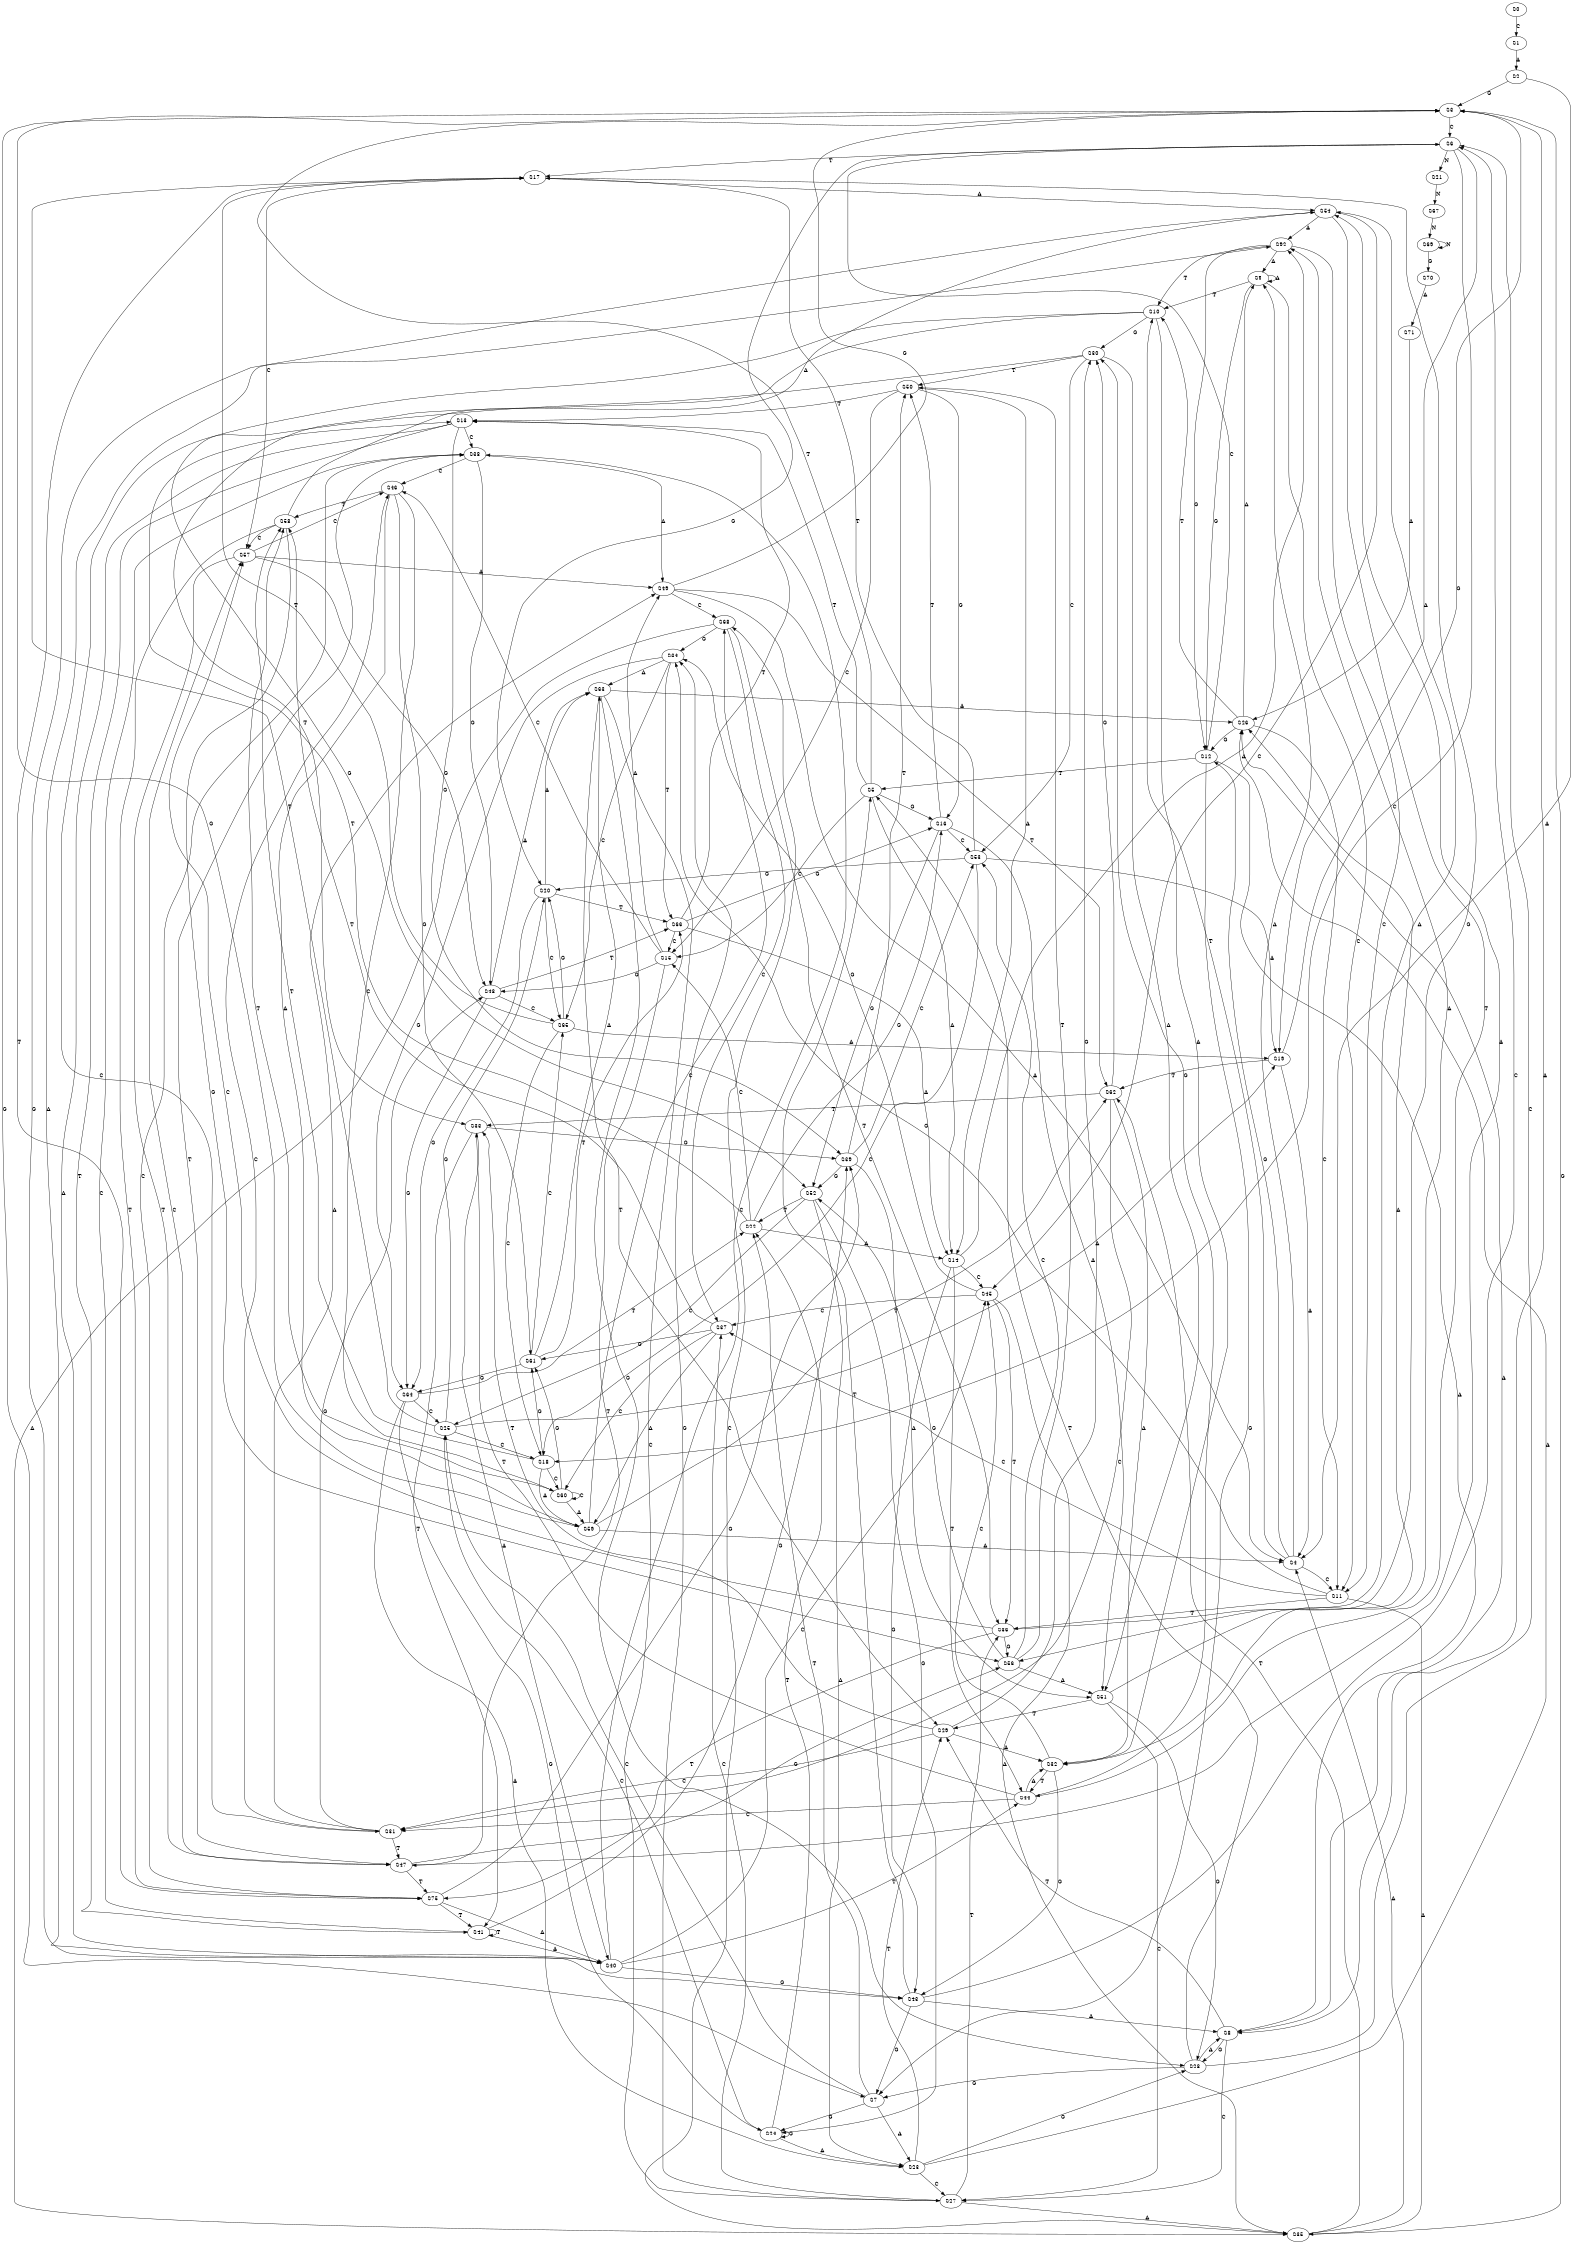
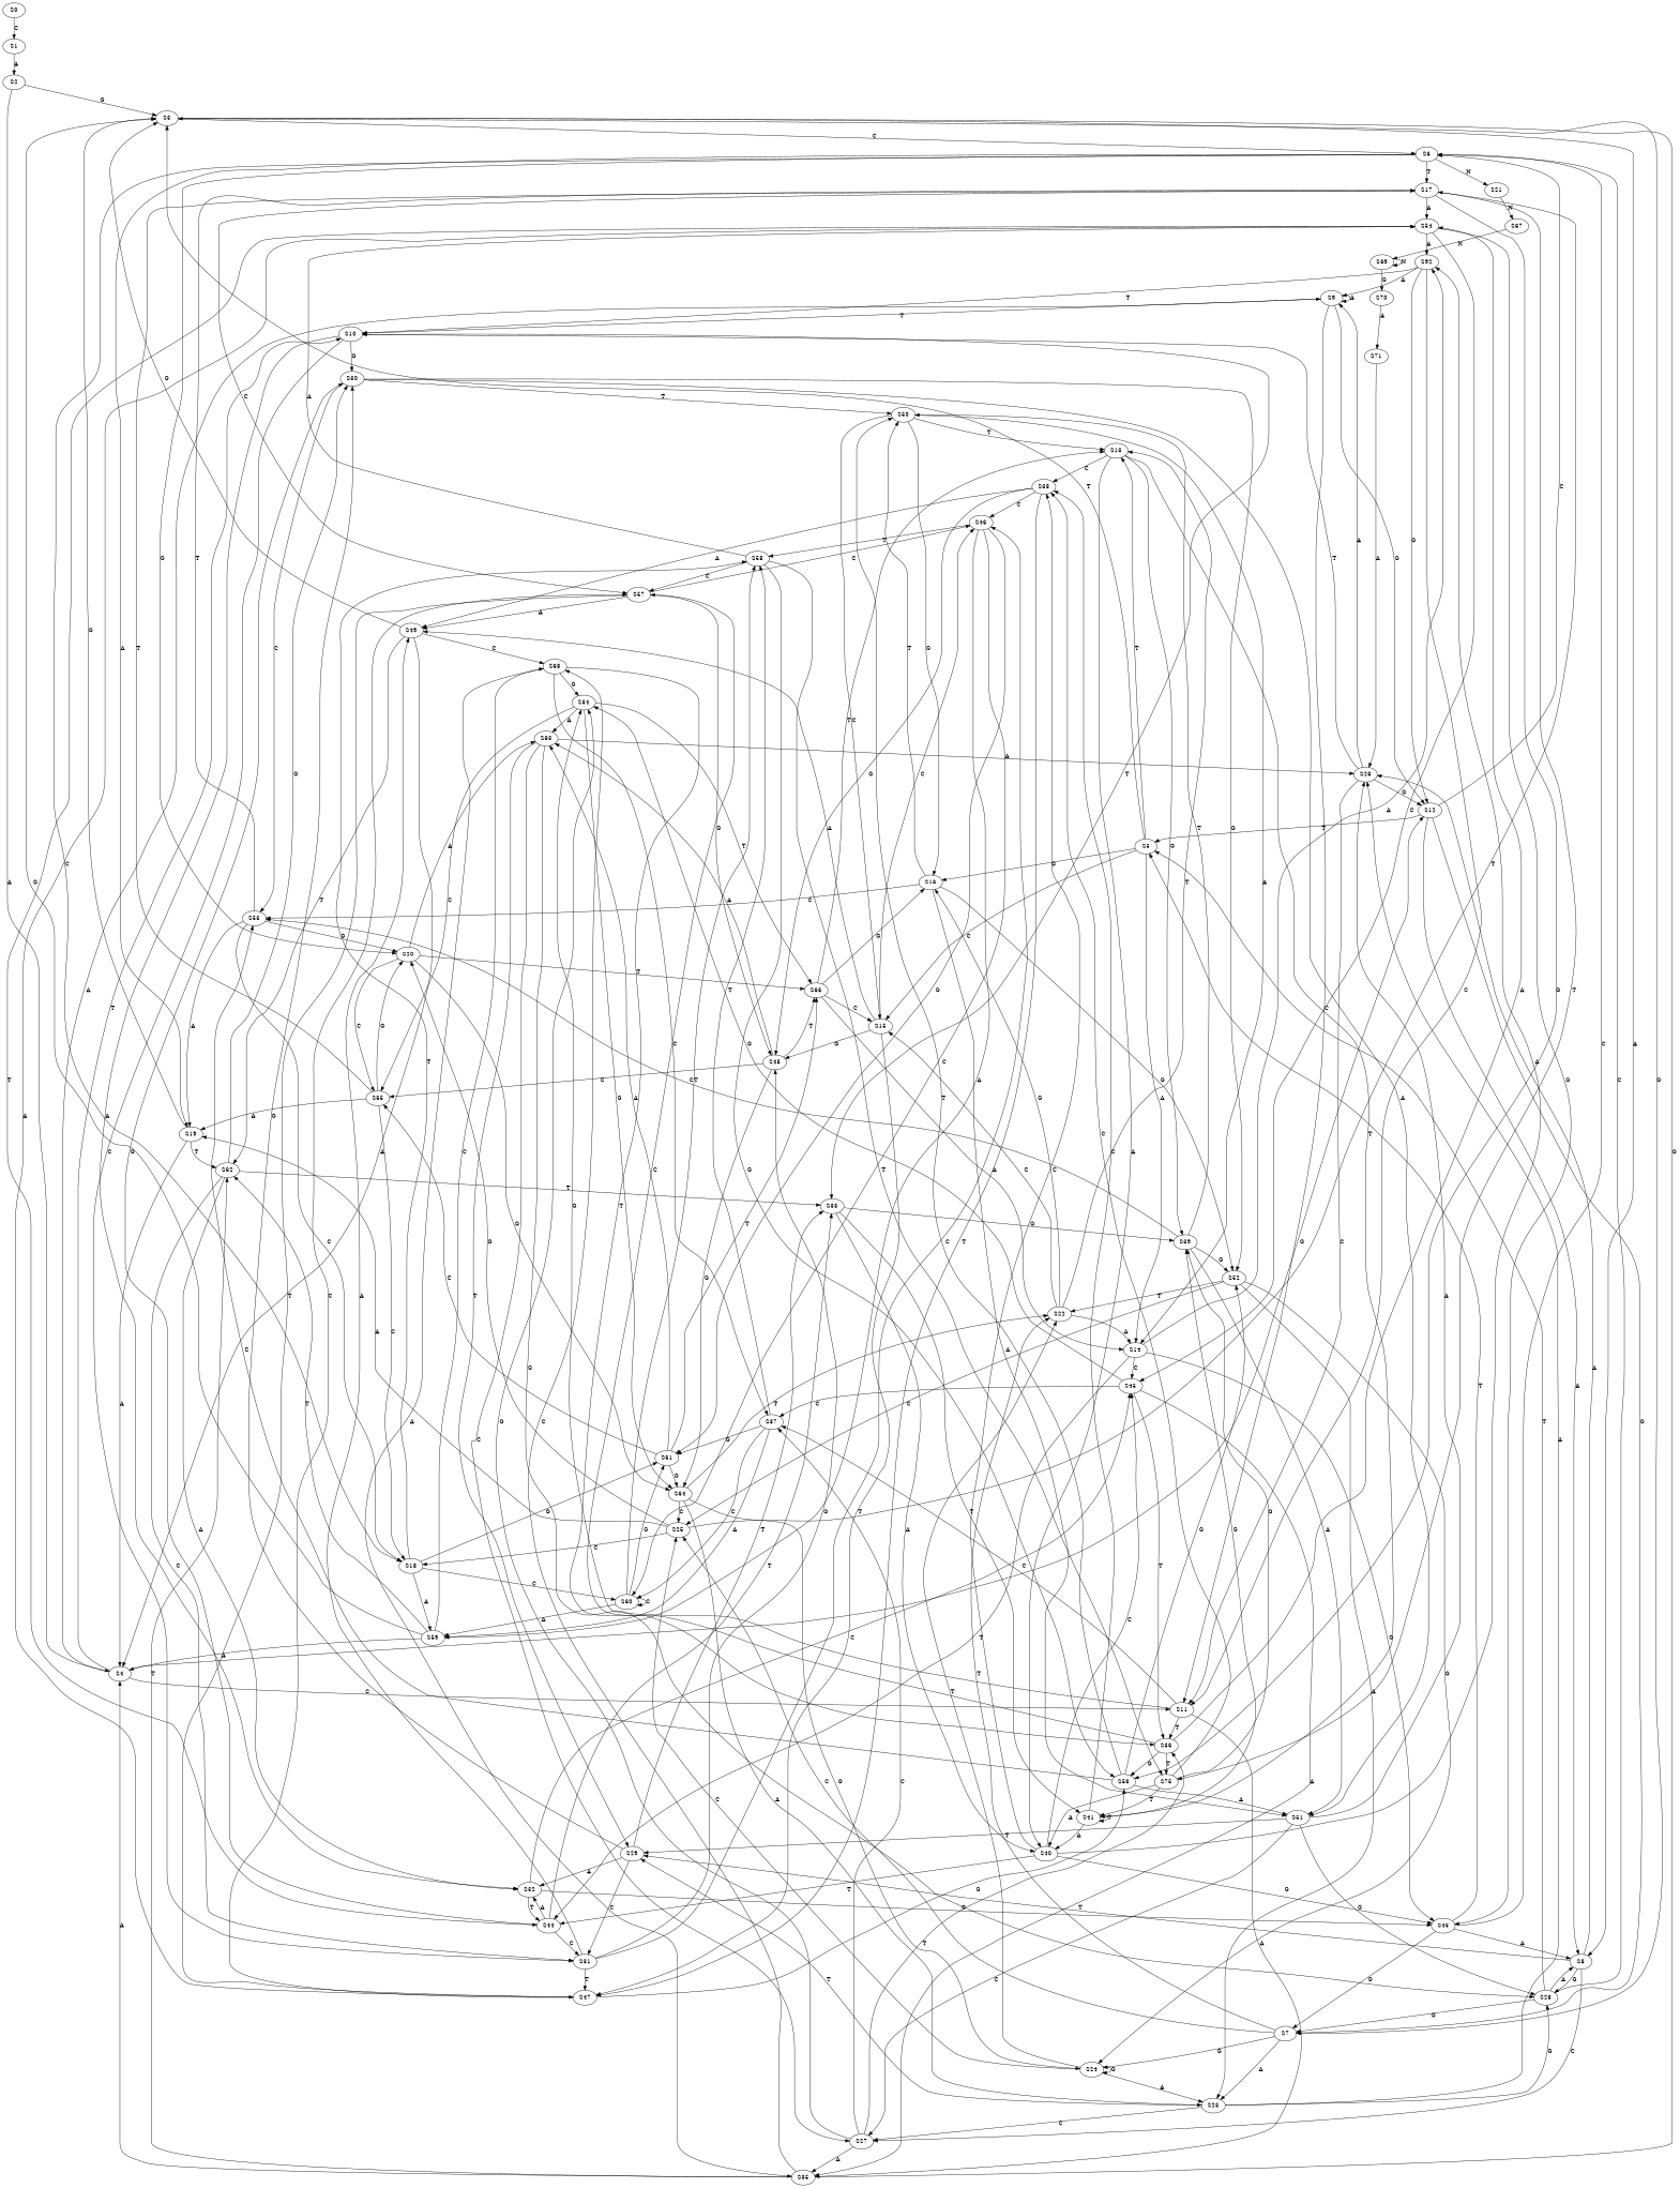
  strict digraph {
    S0
    S1
    S2
    S3
    S4
    S6
    S7
    S8
    S9
    S10
    S11
    S12
    S5
    S13
    S14
    S15
    S16
    S17
    S18
    S19
    S20
    S21
    S22
    S23
    S24
    S25
    S26
    S27
    S28
    S29
    S30
    S31
    S32
    S33
    S34
    S35
    S36
    S37
    S38
    S39
    S40
    S41
    n43 [label=S92]
    S43
    S44
    S45
    S46
    S47
    S48
    S49
    S50
    S51
    S52
    S53
    S54
    n56 [label=S75]
    S56
    S57
    S58
    S59
    S60
    S61
    S62
    S63
    S64
    S65
    S66
    S67
    S68
    S69
    S70
    S71
    S0 -> S1 [label=C]
    S1 -> S2 [label=A]
    S2 -> S3 [label=G]
    S2 -> S4 [label=A]
    S3 -> S6 [label=C]
    S3 -> S7 [label=G]
    S3 -> S8 [label=A]
    S4 -> S9 [label=A]
    S4 -> S10 [label=T]
    S4 -> S11 [label=C]
    S4 -> S12 [label=G]
    S6 -> S17 [label=T]
    S6 -> S18 [label=C]
    S6 -> S19 [label=A]
    S6 -> S20 [label=G]
    S6 -> S21 [label=N]
    S7 -> S22 [label=T]
    S7 -> S23 [label=A]
    S7 -> S24 [label=G]
    S7 -> S25 [label=C]
    S8 -> S26 [label=A]
    S8 -> S27 [label=C]
    S8 -> S28 [label=G]
    S8 -> S29 [label=T]
    S9 -> S9 [label=A]
    S9 -> S10 [label=T]
    S9 -> S11 [label=C]
    S9 -> S12 [label=G]
    S10 -> S30 [label=G]
    S10 -> S31 [label=C]
    S10 -> S32 [label=A]
    S10 -> S33 [label=T]
    S11 -> S34 [label=G]
    S11 -> S35 [label=A]
    S11 -> S36 [label=T]
    S11 -> S37 [label=C]
    S12 -> S6 [label=C]
    S12 -> S7 [label=G]
    S12 -> S8 [label=A]
    S12 -> S5 [label=T]
    S5 -> S3 [label=T]
    S5 -> S13 [label=T]
    S5 -> S14 [label=A]
    S5 -> S15 [label=C]
    S5 -> S16 [label=G]
    S13 -> S38 [label=C]
    S13 -> S39 [label=G]
    S13 -> S40 [label=A]
    S13 -> S41 [label=T]
    S14 -> n43 [label=A]
    S14 -> S43 [label=G]
    S14 -> S44 [label=T]
    S14 -> S45 [label=C]
    S15 -> S46 [label=C]
    S15 -> S47 [label=T]
    S15 -> S48 [label=G]
    S15 -> S49 [label=A]
    S16 -> S50 [label=T]
    S16 -> S51 [label=A]
    S16 -> S52 [label=G]
    S16 -> S53 [label=C]
    S17 -> S54 [label=A]
    S17 -> n56 [label=T]
    S17 -> S56 [label=G]
    S17 -> S57 [label=C]
    S18 -> S58 [label=T]
    S18 -> S59 [label=A]
    S18 -> S60 [label=C]
    S18 -> S61 [label=G]
    S19 -> S3 [label=G]
    S19 -> S4 [label=A]
    S19 -> S62 [label=T]
    S20 -> S63 [label=A]
    S20 -> S64 [label=G]
    S20 -> S65 [label=C]
    S20 -> S66 [label=T]
    S21 -> S67 [label=N]
    S22 -> S13 [label=T]
    S22 -> S14 [label=A]
    S22 -> S15 [label=C]
    S22 -> S16 [label=G]
    S23 -> S26 [label=A]
    S23 -> S27 [label=C]
    S23 -> S28 [label=G]
    S23 -> S29 [label=T]
    S24 -> S22 [label=T]
    S24 -> S23 [label=A]
    S24 -> S24 [label=G]
    S24 -> S25 [label=C]
    S25 -> S17 [label=T]
    S25 -> S18 [label=C]
    S25 -> S19 [label=A]
    S25 -> S20 [label=G]
    S26 -> S9 [label=A]
    S26 -> S10 [label=T]
    S26 -> S11 [label=C]
    S26 -> S12 [label=G]
    S27 -> S34 [label=G]
    S27 -> S35 [label=A]
    S27 -> S36 [label=T]
    S27 -> S37 [label=C]
    S28 -> S6 [label=C]
    S28 -> S7 [label=G]
    S28 -> S8 [label=A]
    S28 -> S5 [label=T]
    S29 -> S30 [label=G]
    S29 -> S31 [label=C]
    S29 -> S32 [label=A]
    S29 -> S33 [label=T]
    S30 -> S50 [label=T]
    S30 -> S51 [label=A]
    S30 -> S52 [label=G]
    S30 -> S53 [label=C]
    S31 -> S46 [label=C]
    S31 -> S47 [label=T]
    S31 -> S48 [label=G]
    S31 -> S49 [label=A]
-   S32 -> n43 [label=A]
    S32 -> S43 [label=G]
    S32 -> S44 [label=T]
    S32 -> S45 [label=C]
    S33 -> S39 [label=G]
    S33 -> S40 [label=A]
    S33 -> S41 [label=T]
    S34 -> S63 [label=A]
    S34 -> S64 [label=G]
    S34 -> S65 [label=C]
    S34 -> S66 [label=T]
    S35 -> S3 [label=G]
    S35 -> S4 [label=A]
    S35 -> S62 [label=T]
    S35 -> S68 [label=C]
    S36 -> S54 [label=A]
    S36 -> n56 [label=T]
    S36 -> S56 [label=G]
    S36 -> S57 [label=C]
    S37 -> S58 [label=T]
    S37 -> S59 [label=A]
    S37 -> S60 [label=C]
    S37 -> S61 [label=G]
    S38 -> S46 [label=C]
    S38 -> S47 [label=T]
    S38 -> S48 [label=G]
    S38 -> S49 [label=A]
    S39 -> S50 [label=T]
    S39 -> S51 [label=A]
    S39 -> S52 [label=G]
    S39 -> S53 [label=C]
    S40 -> S38 [label=C]
    S40 -> n43 [label=A]
    S40 -> S43 [label=G]
    S40 -> S44 [label=T]
    S40 -> S45 [label=C]
    S41 -> S38 [label=C]
    S41 -> S39 [label=G]
    S41 -> S40 [label=A]
    S41 -> S41 [label=T]
    n43 -> S9 [label=A]
    n43 -> S10 [label=T]
    n43 -> S11 [label=C]
    n43 -> S12 [label=G]
    S43 -> S6 [label=C]
    S43 -> S7 [label=G]
    S43 -> S8 [label=A]
    S43 -> S5 [label=T]
    S44 -> S30 [label=G]
    S44 -> S31 [label=C]
    S44 -> S32 [label=A]
    S44 -> S33 [label=T]
    S45 -> S34 [label=G]
    S45 -> S35 [label=A]
    S45 -> S36 [label=T]
    S45 -> S37 [label=C]
    S46 -> S58 [label=T]
    S46 -> S59 [label=A]
    S46 -> S60 [label=C]
    S46 -> S61 [label=G]
    S47 -> S54 [label=A]
-   S47 -> n56 [label=T]
    S47 -> S56 [label=G]
    S47 -> S57 [label=C]
    S48 -> S63 [label=A]
    S48 -> S64 [label=G]
    S48 -> S65 [label=C]
    S48 -> S66 [label=T]
    S49 -> S3 [label=G]
    S49 -> S4 [label=A]
    S49 -> S62 [label=T]
    S49 -> S68 [label=C]
    S50 -> S13 [label=T]
    S50 -> S14 [label=A]
    S50 -> S15 [label=C]
    S50 -> S16 [label=G]
    S51 -> S26 [label=A]
    S51 -> S27 [label=C]
    S51 -> S28 [label=G]
    S51 -> S29 [label=T]
    S52 -> S22 [label=T]
    S52 -> S23 [label=A]
    S52 -> S24 [label=G]
    S52 -> S25 [label=C]
    S53 -> S17 [label=T]
    S53 -> S18 [label=C]
    S53 -> S19 [label=A]
    S53 -> S20 [label=G]
    S54 -> n43 [label=A]
    S54 -> S43 [label=G]
    S54 -> S44 [label=T]
    S54 -> S45 [label=C]
    n56 -> S38 [label=C]
    n56 -> S39 [label=G]
    n56 -> S40 [label=A]
    n56 -> S41 [label=T]
    S56 -> S50 [label=T]
    S56 -> S51 [label=A]
    S56 -> S52 [label=G]
    S56 -> S53 [label=C]
    S57 -> S46 [label=C]
    S57 -> S47 [label=T]
    S57 -> S48 [label=G]
    S57 -> S49 [label=A]
    S58 -> S54 [label=A]
    S58 -> n56 [label=T]
    S58 -> S56 [label=G]
    S58 -> S57 [label=C]
    S59 -> S3 [label=G]
    S59 -> S4 [label=A]
    S59 -> S62 [label=T]
    S59 -> S68 [label=C]
    S60 -> S58 [label=T]
    S60 -> S59 [label=A]
    S60 -> S60 [label=C]
    S60 -> S61 [label=G]
    S61 -> S63 [label=A]
    S61 -> S64 [label=G]
    S61 -> S65 [label=C]
    S61 -> S66 [label=T]
    S62 -> S30 [label=G]
    S62 -> S31 [label=C]
    S62 -> S32 [label=A]
    S62 -> S33 [label=T]
    S63 -> S26 [label=A]
    S63 -> S27 [label=C]
    S63 -> S28 [label=G]
    S63 -> S29 [label=T]
    S64 -> S22 [label=T]
    S64 -> S23 [label=A]
    S64 -> S24 [label=G]
    S64 -> S25 [label=C]
    S65 -> S17 [label=T]
    S65 -> S18 [label=C]
    S65 -> S19 [label=A]
    S65 -> S20 [label=G]
    S66 -> S13 [label=T]
    S66 -> S14 [label=A]
    S66 -> S15 [label=C]
    S66 -> S16 [label=G]
    S67 -> S69 [label=N]
    S68 -> S34 [label=G]
    S68 -> S35 [label=A]
    S68 -> S36 [label=T]
    S68 -> S37 [label=C]
    S69 -> S69 [label=N]
    S69 -> S70 [label=G]
    S70 -> S71 [label=A]
    S71 -> S26 [label=A]
  }
